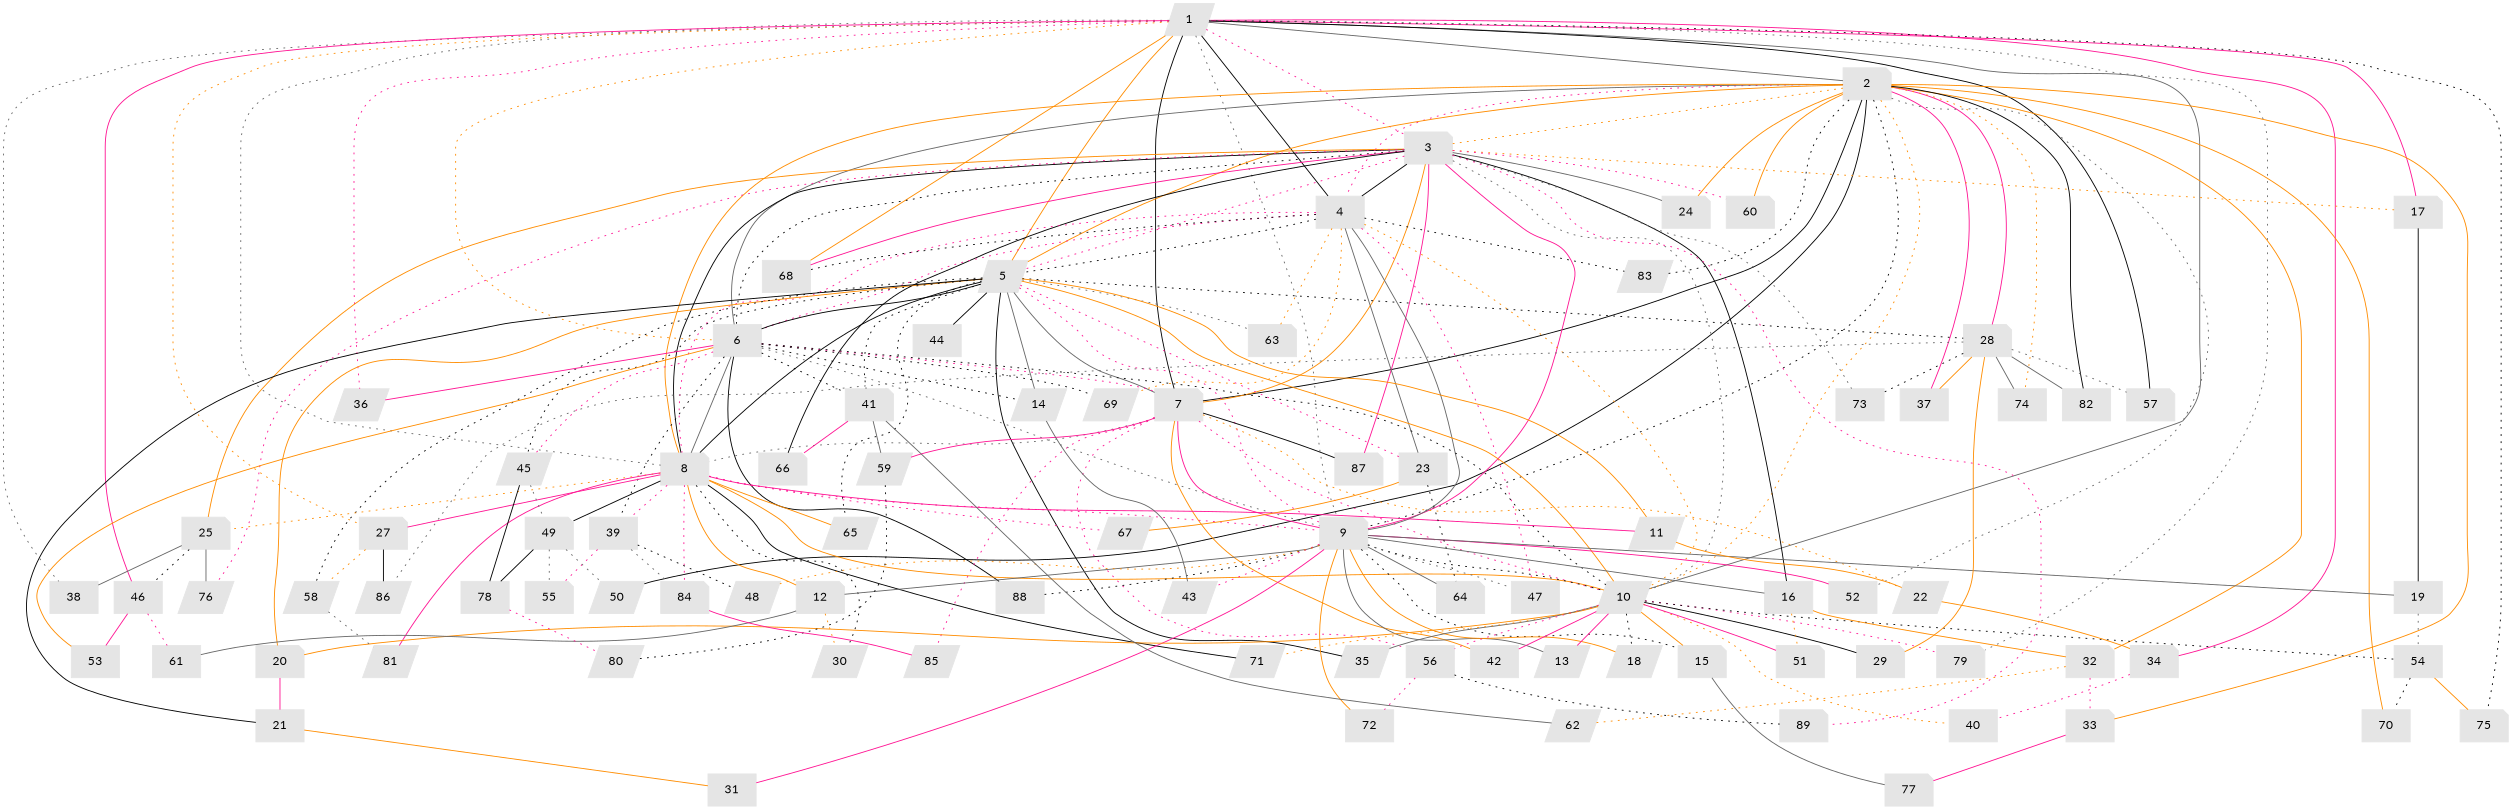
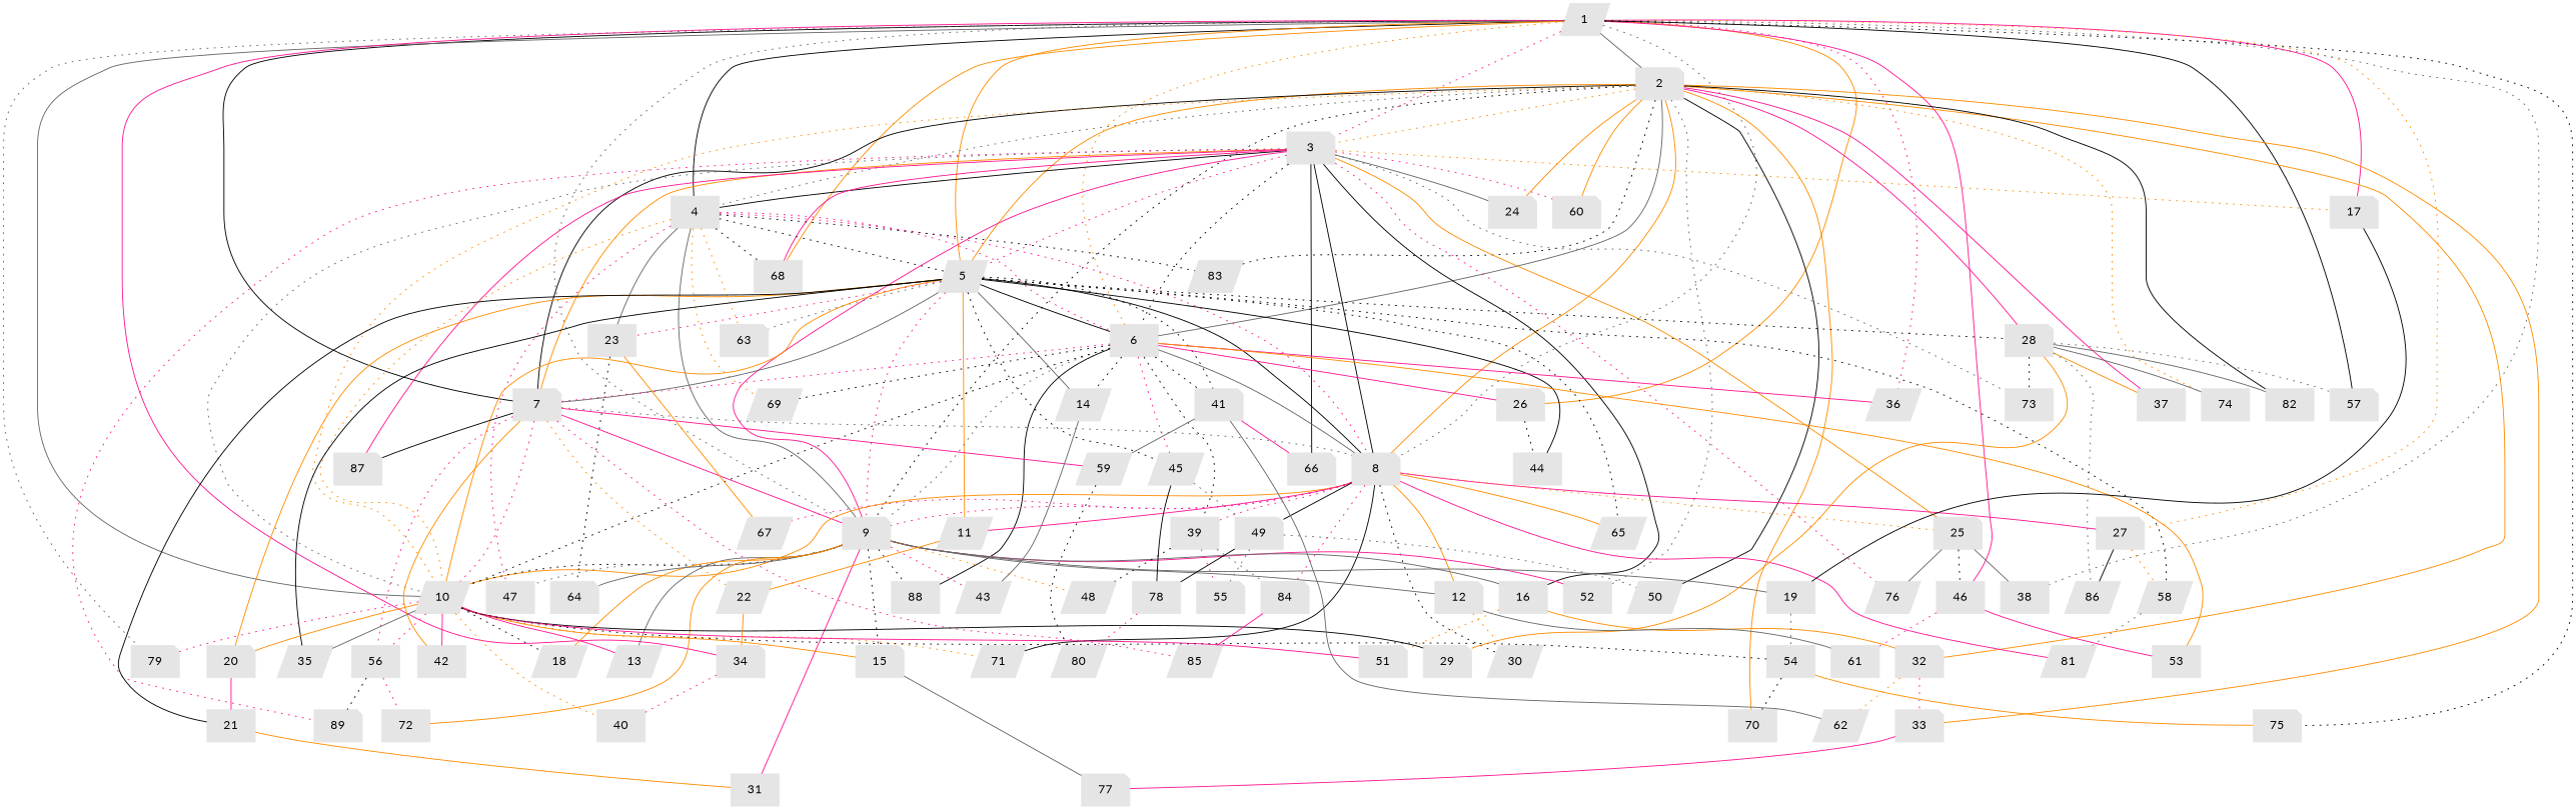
  graph {
    fontname=Lato
    node [color=gray90 fontname=Lato shape=note style=filled]
    edge [color=black fontname=Lato style=solid]
    1 [shape=parallelogram]
    2
    3
    4 [shape=box]
    5 [shape=parallelogram]
    6 [shape=box]
    7
    8
    9
    10 [shape=parallelogram]
    17
+   26
    27
    34
    36 [shape=parallelogram]
    38 [shape=box]
    46 [shape=box]
    57
    68 [shape=box]
    75
    79
    24
    28
    32
    33
    37 [shape=box]
    50 [shape=parallelogram]
    52 [shape=box]
    60
    70 [shape=box]
    74 [shape=box]
    82 [shape=box]
    83 [shape=parallelogram]
    16 [shape=box]
    25
    66
    73 [shape=box]
    76 [shape=parallelogram]
    87
    89
    23 [shape=box]
    47 [shape=box]
    63
    69 [shape=parallelogram]
    11 [shape=parallelogram]
    14 [shape=parallelogram]
    20
    21 [shape=box]
    35 [shape=parallelogram]
    41
    44 [shape=box]
    45 [shape=parallelogram]
    58 [shape=parallelogram]
    65 [shape=parallelogram]
    39 [shape=box]
    53 [shape=box]
    88 [shape=box]
    22 [shape=parallelogram]
    42 [shape=box]
    56 [shape=box]
    59 [shape=parallelogram]
    85 [shape=parallelogram]
    12
    30 [shape=parallelogram]
    49
    67 [shape=parallelogram]
    71 [shape=parallelogram]
    81 [shape=parallelogram]
    84
    13 [shape=parallelogram]
    15
    18 [shape=parallelogram]
    19 [shape=box]
    31 [shape=box]
    43 [shape=parallelogram]
    48 [shape=parallelogram]
    64
    72 [shape=box]
    29
    40 [shape=box]
    51
    54 [shape=box]
    86 [shape=parallelogram]
    61 [shape=box]
    62 [shape=parallelogram]
    77
    78 [shape=box]
    55
    80 [shape=parallelogram]
    1 -- 2 [color=gray40]
    1 -- 3 [color=deeppink style=dotted]
    1 -- 4
    1 -- 5 [color=darkorange]
    1 -- 6 [color=darkorange style=dotted]
    1 -- 7
    1 -- 8 [color=gray40 style=dotted]
    1 -- 9 [color=gray40 style=dotted]
    1 -- 10 [color=gray40]
    1 -- 17 [color=deeppink]
+   1 -- 26 [color=darkorange]
    1 -- 27 [color=darkorange style=dotted]
    1 -- 34 [color=deeppink]
    1 -- 36 [color=deeppink style=dotted]
    1 -- 38 [color=gray40 style=dotted]
    1 -- 46 [color=deeppink]
    1 -- 57
    1 -- 68 [color=darkorange]
    1 -- 75 [style=dotted]
    1 -- 79 [color=gray40 style=dotted]
    2 -- 3 [color=darkorange style=dotted]
-   2 -- 4 [color=deeppink style=dotted]
+   2 -- 4 [color=gray40 style=dotted]
    2 -- 5 [color=darkorange]
    2 -- 6 [color=gray40]
    2 -- 7
    2 -- 8 [color=darkorange]
    2 -- 9 [style=dotted]
    2 -- 10 [color=darkorange style=dotted]
    2 -- 24 [color=darkorange]
    2 -- 28 [color=deeppink]
    2 -- 32 [color=darkorange]
    2 -- 33 [color=darkorange]
    2 -- 37 [color=deeppink]
    2 -- 50
    2 -- 52 [color=gray40 style=dotted]
    2 -- 60 [color=darkorange]
    2 -- 70 [color=darkorange]
    2 -- 74 [color=darkorange style=dotted]
    2 -- 82
    2 -- 83 [style=dotted]
    3 -- 4
    3 -- 5 [color=deeppink style=dotted]
    3 -- 6 [style=dotted]
    3 -- 7 [color=darkorange]
    3 -- 8
    3 -- 9 [color=deeppink]
    3 -- 10 [color=gray40 style=dotted]
    3 -- 17 [color=darkorange style=dotted]
    3 -- 68 [color=deeppink]
    3 -- 24 [color=gray40]
    3 -- 60 [color=deeppink style=dotted]
    3 -- 16
    3 -- 25 [color=darkorange]
    3 -- 66
    3 -- 73 [color=gray40 style=dotted]
    3 -- 76 [color=deeppink style=dotted]
    3 -- 87 [color=deeppink]
    3 -- 89 [color=deeppink style=dotted]
    4 -- 5 [style=dotted]
    4 -- 6 [color=deeppink style=dotted]
    4 -- 8 [color=deeppink style=dotted]
    4 -- 9 [color=gray40]
    4 -- 10 [color=darkorange style=dotted]
    4 -- 68 [style=dotted]
    4 -- 83 [style=dotted]
    4 -- 23 [color=gray40]
    4 -- 47 [color=deeppink style=dotted]
    4 -- 63 [color=darkorange style=dotted]
    4 -- 69 [color=darkorange style=dotted]
    5 -- 6
    5 -- 7 [color=gray40]
    5 -- 8
    5 -- 9 [color=deeppink style=dotted]
    5 -- 10 [color=darkorange]
    5 -- 28 [style=dotted]
    5 -- 23 [color=deeppink style=dotted]
    5 -- 63 [color=gray40 style=dotted]
    5 -- 11 [color=darkorange]
    5 -- 14 [color=gray40]
    5 -- 20 [color=darkorange]
    5 -- 21
    5 -- 35
    5 -- 41 [style=dotted]
    5 -- 44
    5 -- 45 [style=dotted]
    5 -- 58 [style=dotted]
    5 -- 65 [style=dotted]
    6 -- 7 [color=deeppink style=dotted]
    6 -- 8 [color=gray40]
    6 -- 9 [color=gray40 style=dotted]
    6 -- 10 [style=dotted]
+   6 -- 26 [color=deeppink]
    6 -- 36 [color=deeppink]
    6 -- 69 [style=dotted]
    6 -- 14 [style=dotted]
    6 -- 41 [style=dotted]
    6 -- 45 [color=deeppink style=dotted]
    6 -- 39 [style=dotted]
    6 -- 53 [color=darkorange]
    6 -- 88
    7 -- 8 [color=gray40 style=dotted]
    7 -- 9 [color=deeppink]
    7 -- 10 [color=deeppink style=dotted]
    7 -- 87
    7 -- 22 [color=darkorange style=dotted]
    7 -- 42 [color=darkorange]
    7 -- 56 [color=deeppink style=dotted]
    7 -- 59 [color=deeppink]
    7 -- 85 [color=deeppink style=dotted]
    8 -- 9 [color=deeppink style=dotted]
    8 -- 10 [color=darkorange]
    8 -- 27 [color=deeppink]
    8 -- 25 [color=darkorange style=dotted]
    8 -- 11 [color=deeppink]
    8 -- 65 [color=darkorange]
    8 -- 39 [color=deeppink style=dotted]
    8 -- 12 [color=darkorange]
    8 -- 30 [style=dotted]
    8 -- 49
    8 -- 67 [color=deeppink style=dotted]
    8 -- 71
    8 -- 81 [color=deeppink]
    8 -- 84 [color=deeppink style=dotted]
    9 -- 10 [style=dotted]
    9 -- 52 [color=deeppink]
    9 -- 16 [color=gray40]
    9 -- 47 [color=gray40 style=dotted]
    9 -- 88 [style=dotted]
    9 -- 12 [color=gray40]
    9 -- 13 [color=gray40]
    9 -- 15 [style=dotted]
    9 -- 18 [color=darkorange]
    9 -- 19 [color=gray40]
    9 -- 31 [color=deeppink]
    9 -- 43 [color=deeppink style=dotted]
    9 -- 48 [color=darkorange style=dotted]
    9 -- 64 [color=gray40]
    9 -- 72 [color=darkorange]
    10 -- 79 [color=deeppink style=dotted]
    10 -- 20 [color=darkorange]
    10 -- 35 [color=gray40]
    10 -- 42 [color=deeppink]
    10 -- 56 [color=deeppink style=dotted]
    10 -- 71 [color=darkorange style=dotted]
    10 -- 13 [color=deeppink]
    10 -- 15 [color=darkorange]
    10 -- 18 [style=dotted]
    10 -- 29
    10 -- 40 [color=darkorange style=dotted]
    10 -- 51 [color=deeppink]
    10 -- 54 [style=dotted]
    17 -- 19
+   26 -- 44 [style=dotted]
    27 -- 58 [color=darkorange style=dotted]
    27 -- 86
    34 -- 40 [color=deeppink style=dotted]
    46 -- 53 [color=deeppink]
    46 -- 61 [color=deeppink style=dotted]
    28 -- 57 [color=gray40 style=dotted]
    28 -- 37 [color=darkorange]
    28 -- 74 [color=gray40]
    28 -- 82 [color=gray40]
    28 -- 73 [style=dotted]
    28 -- 29 [color=darkorange]
    28 -- 86 [color=gray40 style=dotted]
    32 -- 33 [color=deeppink style=dotted]
    32 -- 62 [color=darkorange style=dotted]
    33 -- 77 [color=deeppink]
    16 -- 32 [color=darkorange]
    16 -- 51 [color=darkorange style=dotted]
    25 -- 38 [color=gray40]
    25 -- 46 [style=dotted]
    25 -- 76 [color=gray40]
    23 -- 67 [color=darkorange]
    23 -- 64 [style=dotted]
    11 -- 22 [color=darkorange]
    14 -- 43 [color=gray40]
    20 -- 21 [color=deeppink]
    21 -- 31 [color=darkorange]
    41 -- 66 [color=deeppink]
    41 -- 59 [color=gray40]
    41 -- 62 [color=gray40]
    45 -- 49 [color=gray40 style=dotted]
    45 -- 78
    58 -- 81 [color=gray40 style=dotted]
    39 -- 84 [color=gray40 style=dotted]
    39 -- 48 [style=dotted]
    39 -- 55 [color=deeppink style=dotted]
    22 -- 34 [color=darkorange]
    56 -- 89 [style=dotted]
    56 -- 72 [color=deeppink style=dotted]
    59 -- 80 [style=dotted]
    12 -- 30 [color=darkorange style=dotted]
    12 -- 61 [color=gray40]
    49 -- 50 [color=gray40 style=dotted]
    49 -- 78
    49 -- 55 [color=gray40 style=dotted]
    84 -- 85 [color=deeppink]
    15 -- 77 [color=gray40]
    19 -- 54 [color=gray40 style=dotted]
    54 -- 75 [color=darkorange]
    54 -- 70 [style=dotted]
    78 -- 80 [color=deeppink style=dotted]
  }
